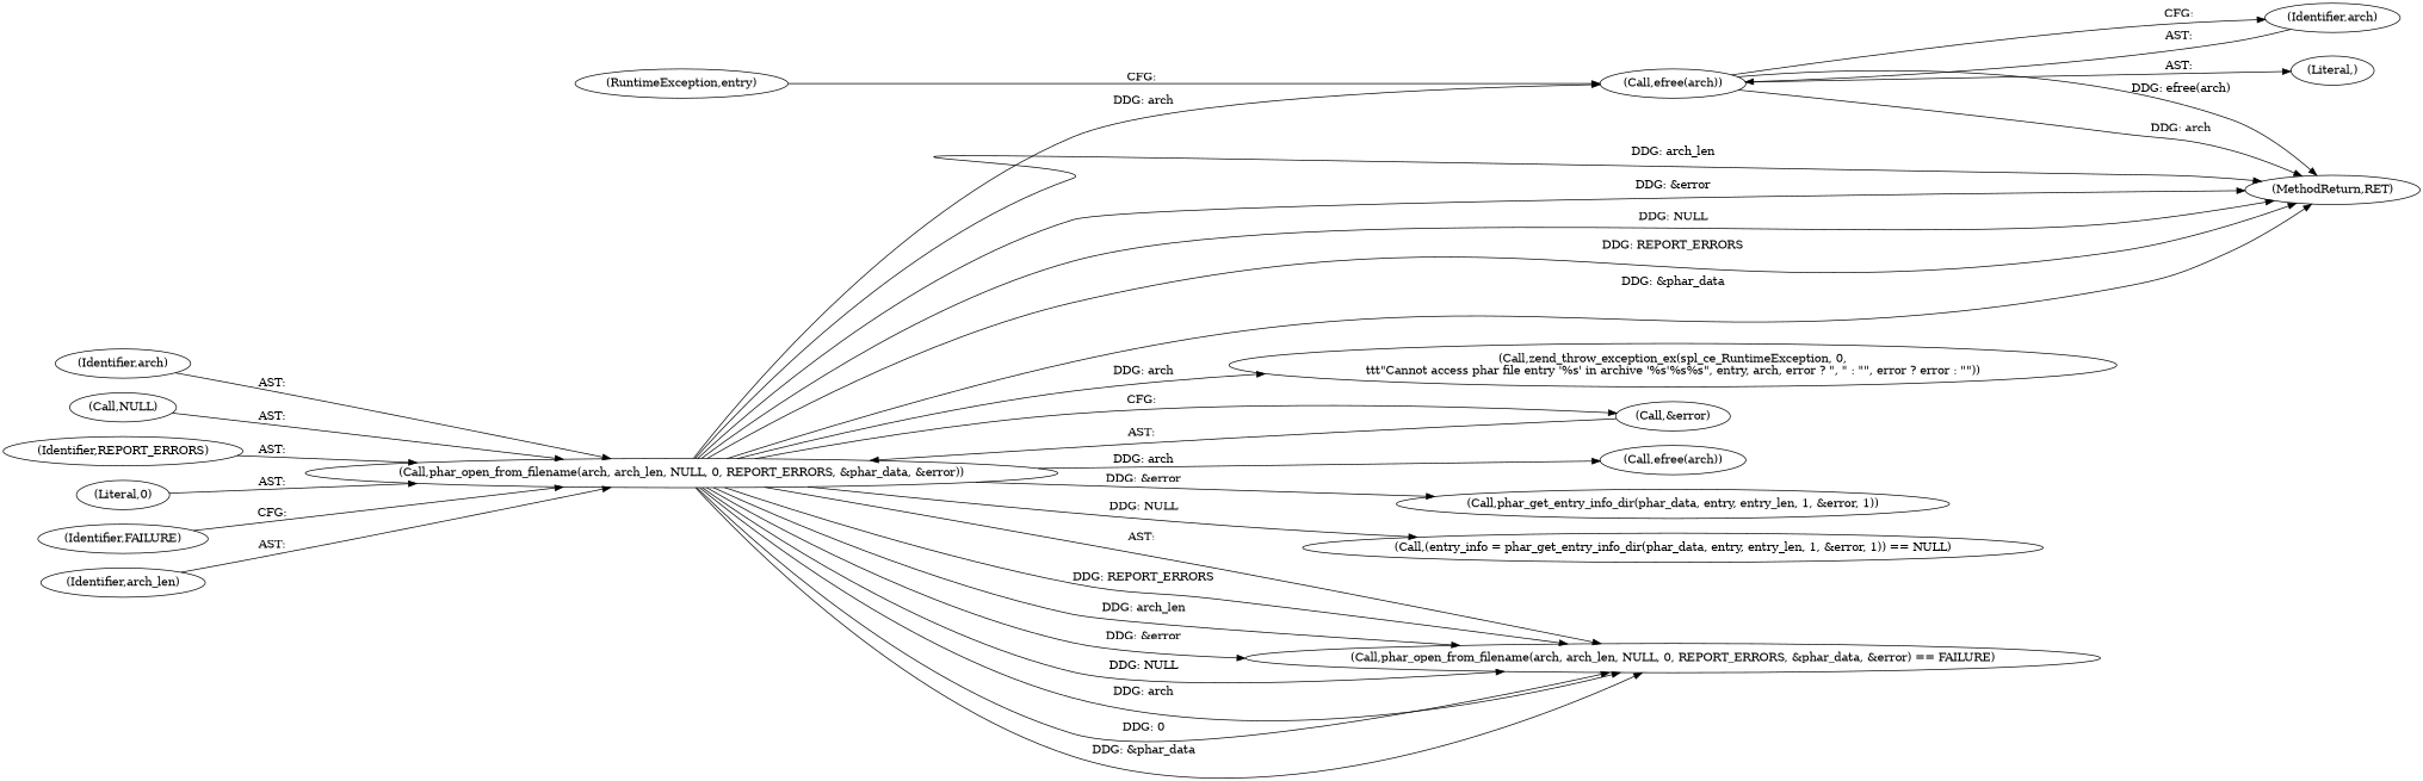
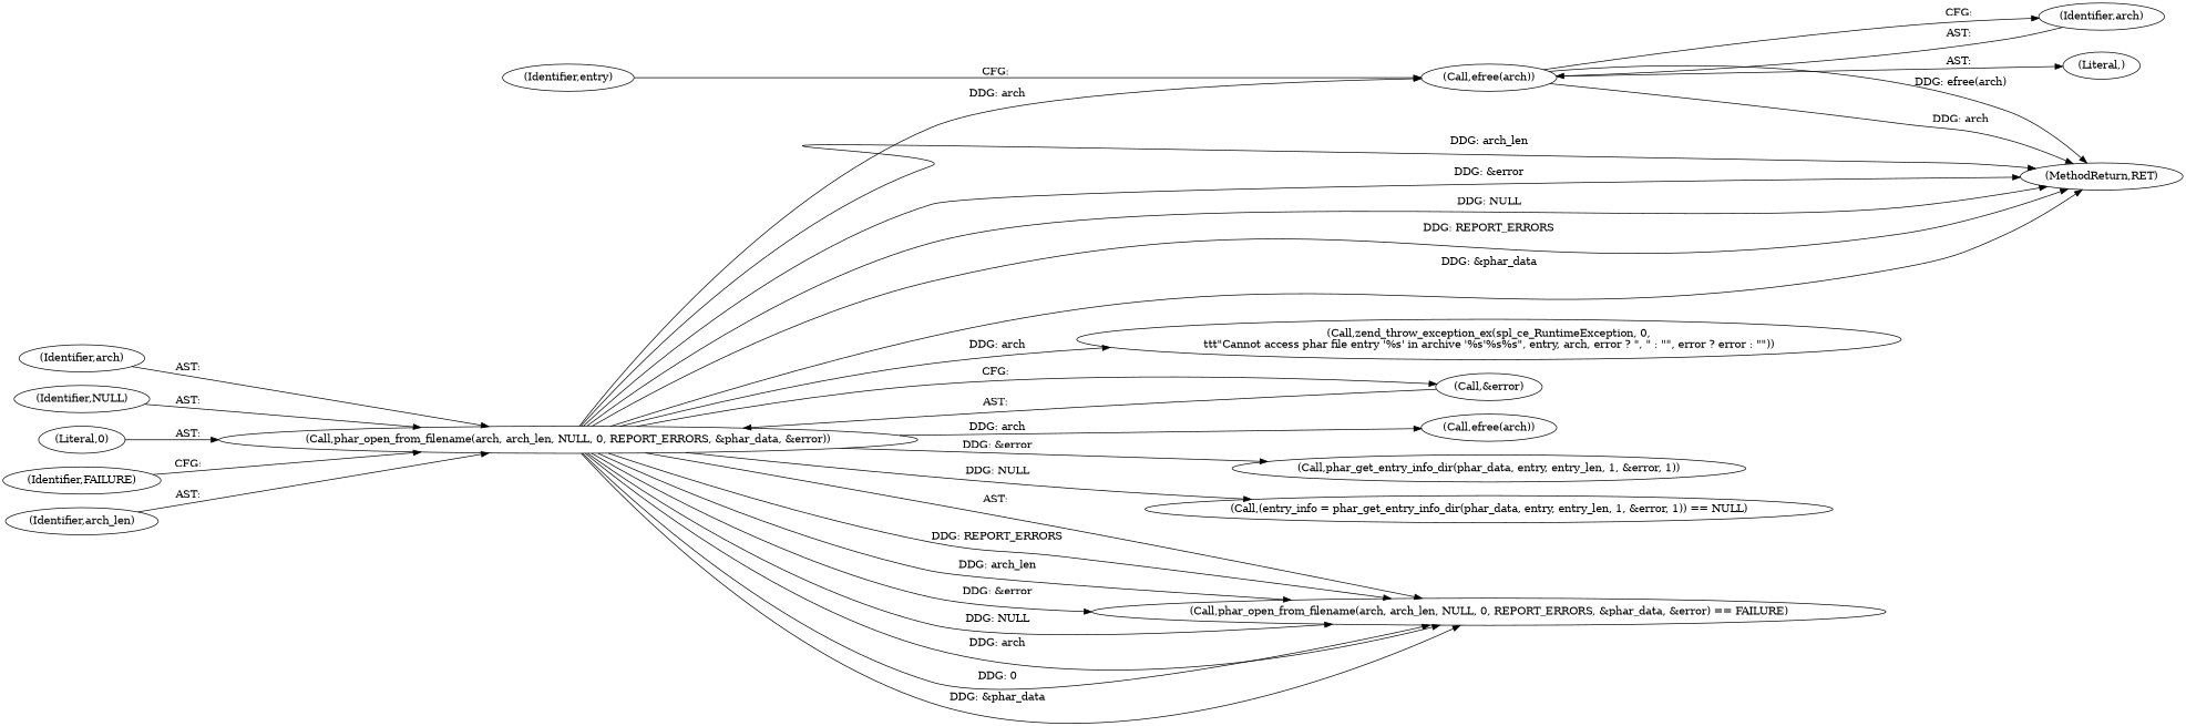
  digraph {
    rankdir=LR
    n1 [label="(Call,efree(arch))"]
    n2 [label="(Identifier,arch)"]
    n3 [label="(Literal,)"]
    n4 [label="(MethodReturn,RET)"]
    n5 [label="(Call,phar_open_from_filename(arch, arch_len, NULL, 0, REPORT_ERRORS, &phar_data, &error))"]
    n6 [label="(Call,zend_throw_exception_ex(spl_ce_RuntimeException, 0,\n\t\t\t\"Cannot access phar file entry '%s' in archive '%s'%s%s\", entry, arch, error ? \", \" : \"\", error ? error : \"\"))"]
    n7 [label="(Call,&error)"]
    n8 [label="(Call,efree(arch))"]
    n9 [label="(Call,phar_get_entry_info_dir(phar_data, entry, entry_len, 1, &error, 1))"]
    n10 [label="(Call,(entry_info = phar_get_entry_info_dir(phar_data, entry, entry_len, 1, &error, 1)) == NULL)"]
    n11 [label="(Call,phar_open_from_filename(arch, arch_len, NULL, 0, REPORT_ERRORS, &phar_data, &error) == FAILURE)"]
    n12 [label="(Identifier,arch)"]
-   n13 [label="(Call,NULL)"]
-   n14 [label="(RuntimeException,entry)"]
-   n15 [label="(Identifier,REPORT_ERRORS)"]
+   n13 [label="(Identifier,NULL)"]
+   n14 [label="(Identifier,entry)"]
    n16 [label="(Literal,0)"]
    n17 [label="(Identifier,FAILURE)"]
    n18 [label="(Identifier,arch_len)"]
    n1 -> n2 [label="CFG: "]
    n1 -> n3 [label="AST: "]
    n1 -> n4 [label="DDG: efree(arch)"]
    n1 -> n4 [label="DDG: arch"]
    n2 -> n1 [label="AST: "]
    n5 -> n1 [label="DDG: arch"]
    n5 -> n4 [label="DDG: arch_len"]
    n5 -> n4 [label="DDG: &error"]
    n5 -> n4 [label="DDG: NULL"]
    n5 -> n4 [label="DDG: REPORT_ERRORS"]
    n5 -> n4 [label="DDG: &phar_data"]
    n5 -> n6 [label="DDG: arch"]
    n5 -> n7 [label="CFG: "]
    n5 -> n8 [label="DDG: arch"]
    n5 -> n9 [label="DDG: &error"]
    n5 -> n10 [label="DDG: NULL"]
    n5 -> n11 [label="AST: "]
    n5 -> n11 [label="DDG: REPORT_ERRORS"]
    n5 -> n11 [label="DDG: arch_len"]
    n5 -> n11 [label="DDG: &error"]
    n5 -> n11 [label="DDG: NULL"]
    n5 -> n11 [label="DDG: arch"]
    n5 -> n11 [label="DDG: 0"]
    n5 -> n11 [label="DDG: &phar_data"]
    n7 -> n5 [label="AST: "]
    n12 -> n5 [label="AST: "]
    n13 -> n5 [label="AST: "]
    n14 -> n1 [label="CFG: "]
-   n15 -> n5 [label="AST: "]
    n16 -> n5 [label="AST: "]
    n17 -> n5 [label="CFG: "]
    n18 -> n5 [label="AST: "]
  }
